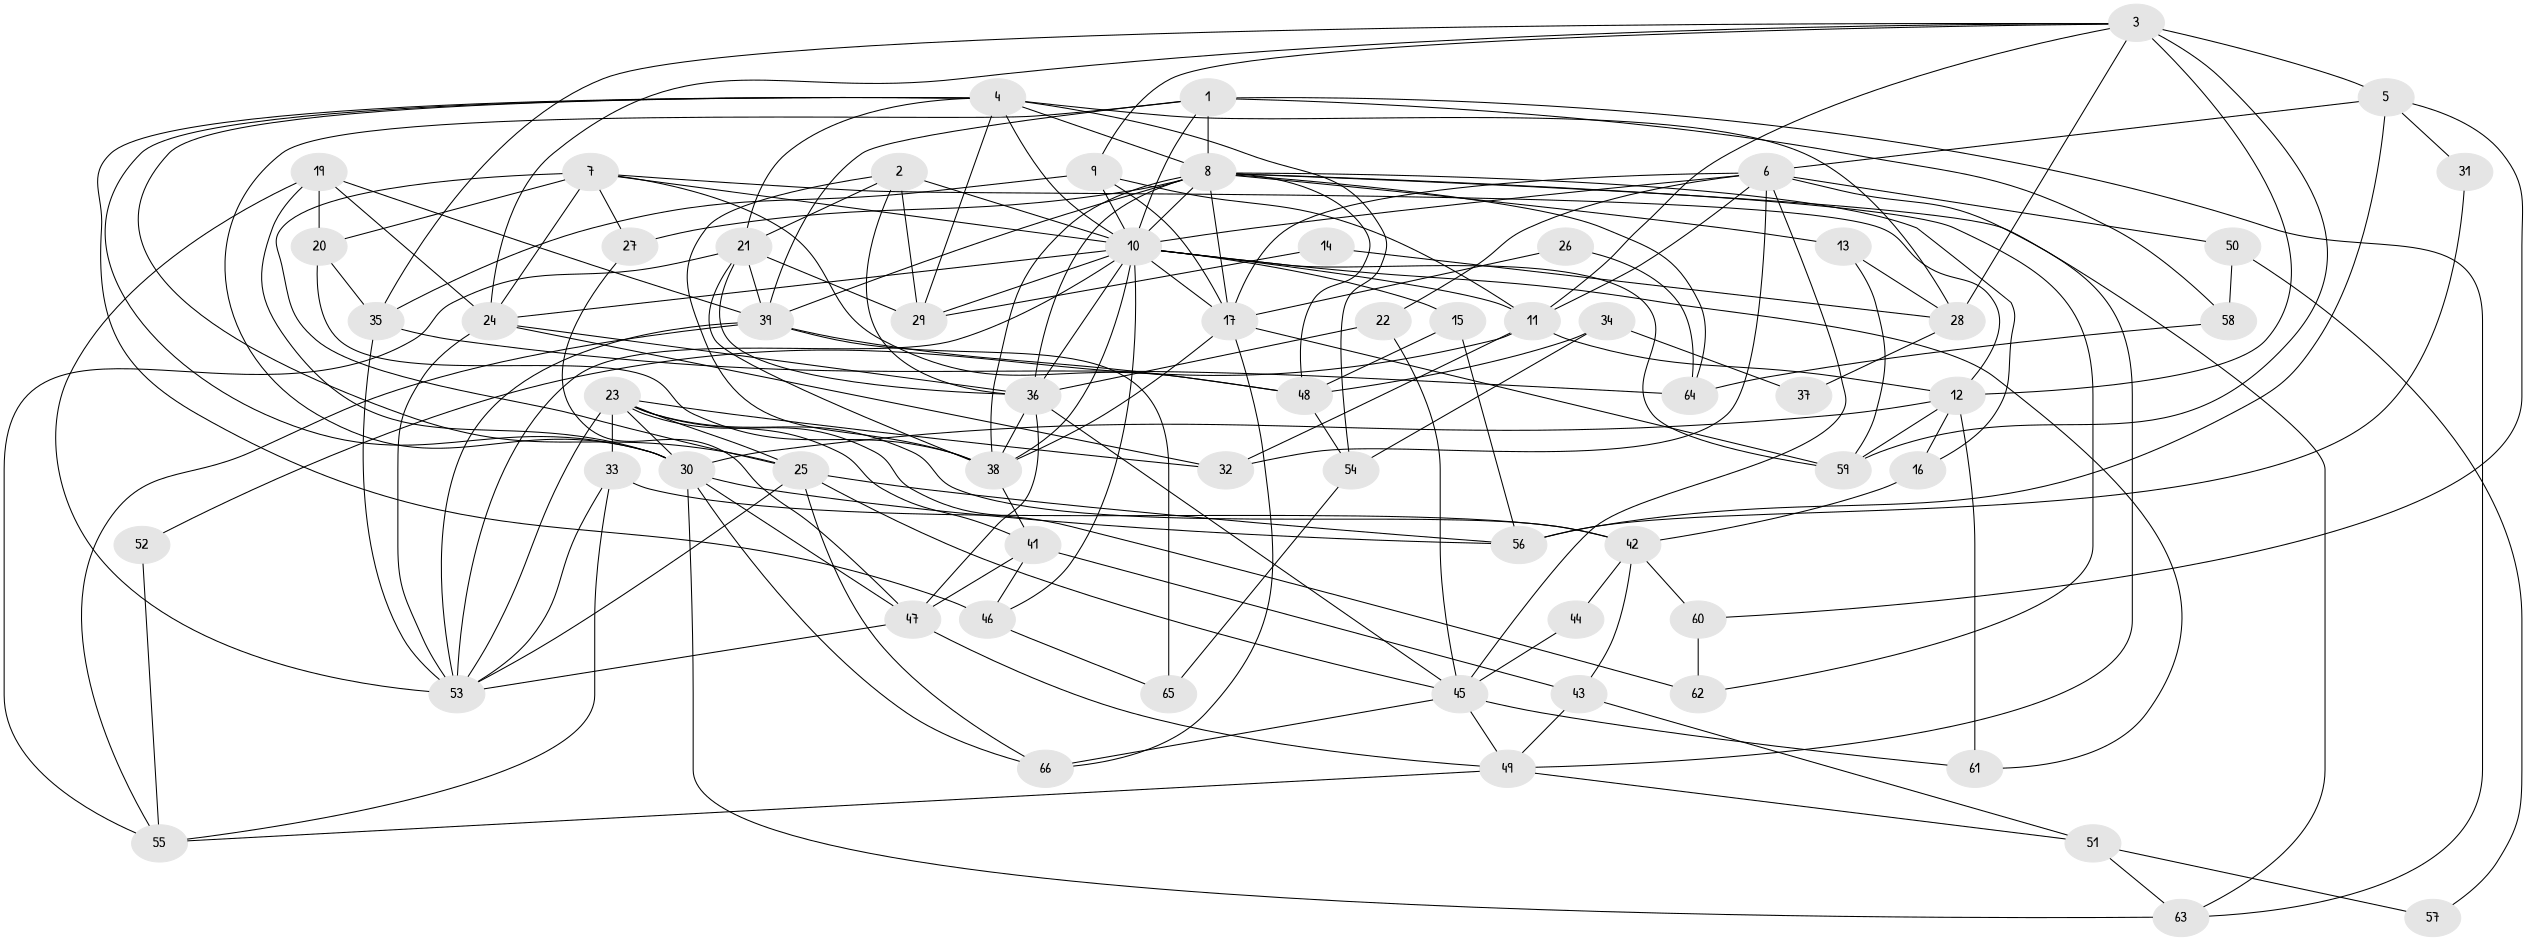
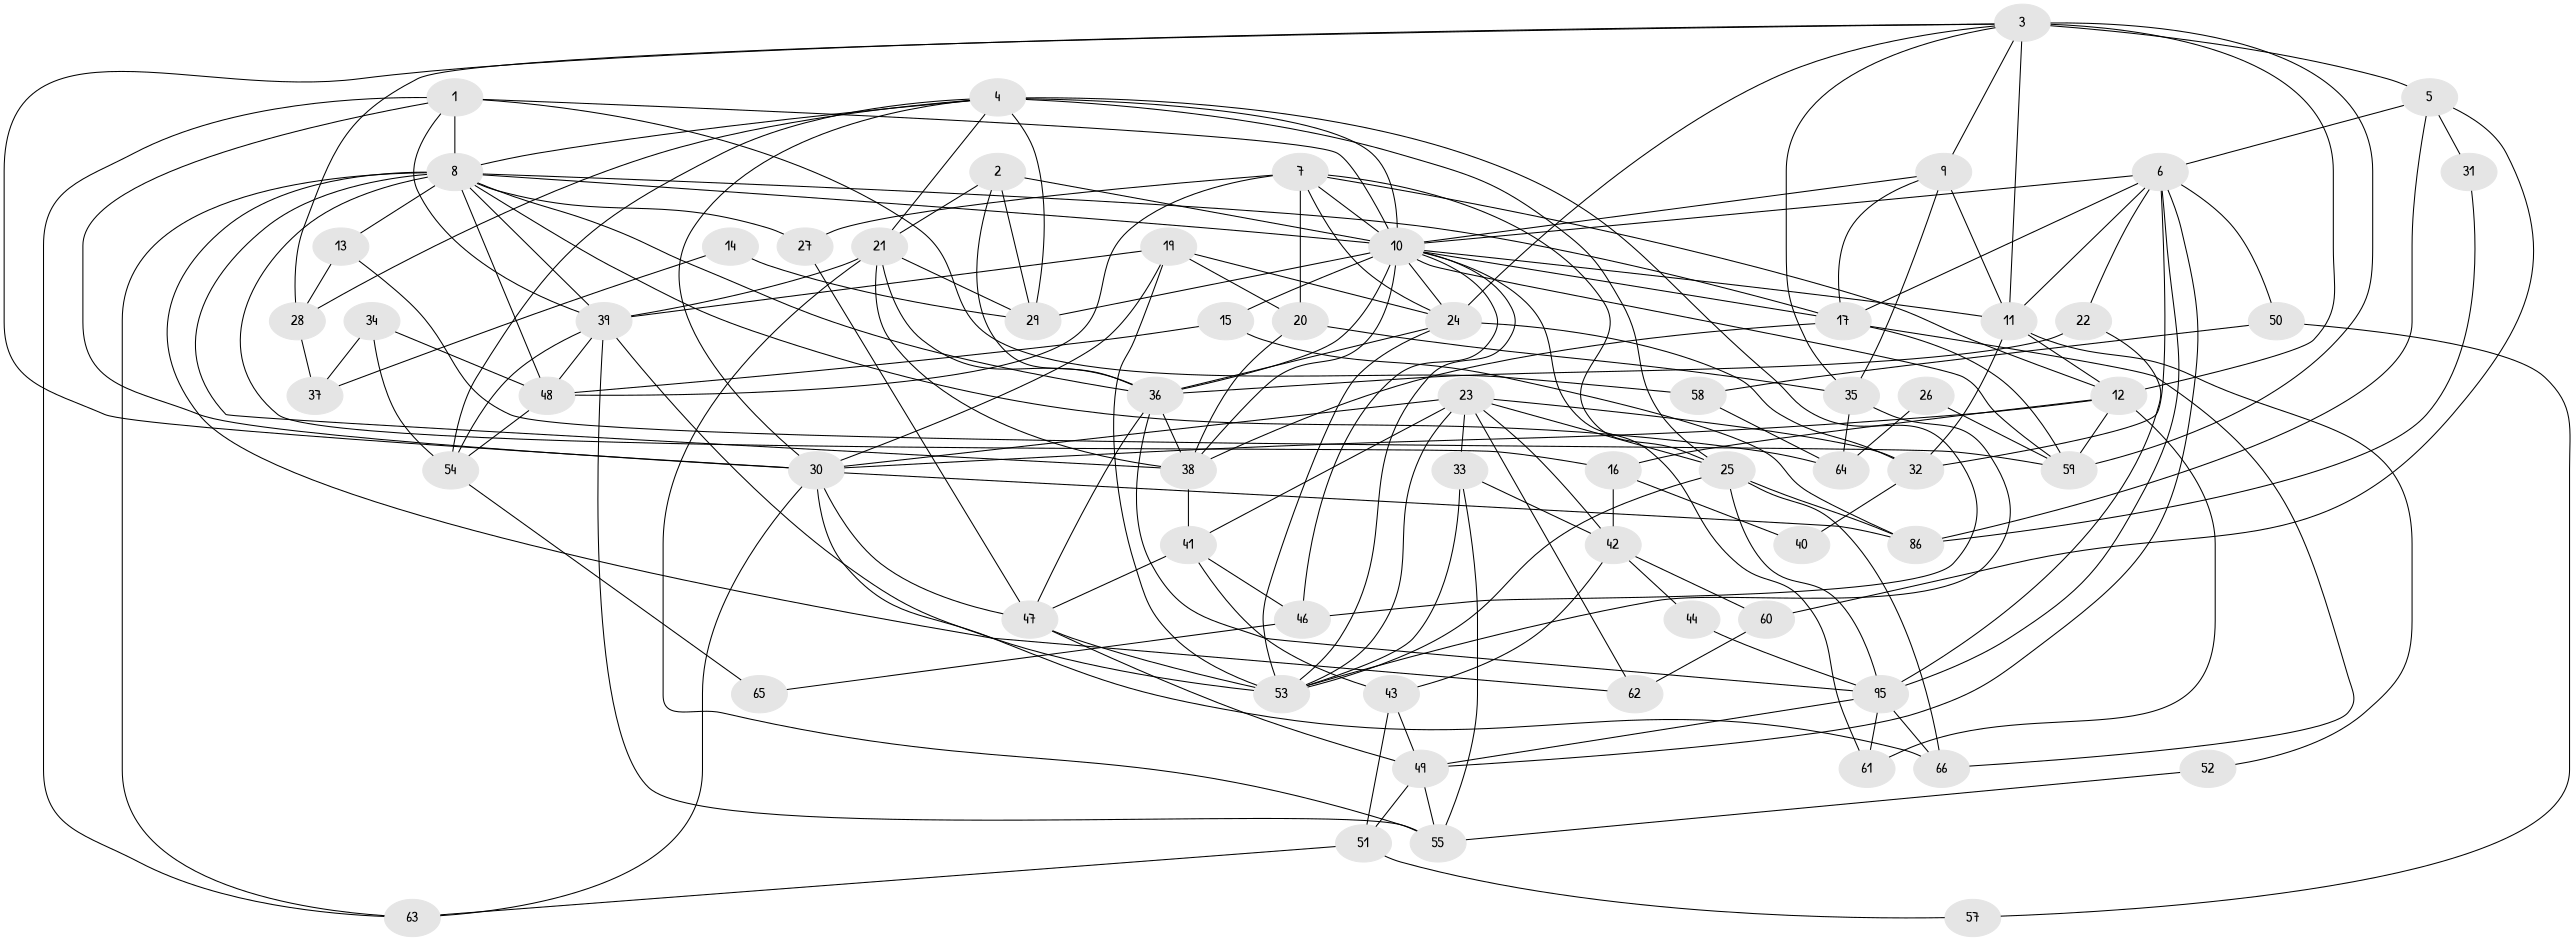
  graph {
    fontname="Patrick Hand"
    node [color=gray90 fontname="Patrick Hand" style=filled]
    edge [fontname="Patrick Hand" weight=1.0]
    1
    8
    10
    30
    39
    58
    63
    36
    38
    17
    27
    48
    13
    16
    62
    64
    29
    11
    24
    59
    46
    15
    53
    61
-   56
+   56 [label=86]
    66
    47
    55
    65
    2
    21
-   45
+   45 [label=95]
    41
    3
    5
    9
    12
    28
    35
    6
    31
    60
    32
    52
    37
    4
    25
    54
    22
    49
    50
+   40
    51
    57
    7
    20
    42
    14
    43
    44
    19
    23
    33
    26
    34
    1 -- 8 [weight=2.0]
    1 -- 10
    1 -- 30
    1 -- 39
    1 -- 58
    1 -- 63
    8 -- 10 [weight=4.0]
    8 -- 39
    8 -- 63
    8 -- 36
    8 -- 38 [weight=3.0]
    8 -- 17
    8 -- 27
    8 -- 48
    8 -- 13
    8 -- 16
    8 -- 62
    8 -- 64
    10 -- 36 [weight=2.0]
    10 -- 38
    10 -- 17
    10 -- 29
    10 -- 11
    10 -- 24
    10 -- 59
    10 -- 46
    10 -- 15
    10 -- 53
    10 -- 61
    30 -- 63
    30 -- 56
    30 -- 66
    30 -- 47
    39 -- 48
    39 -- 53
    39 -- 55
-   39 -- 65
+   39 -- 54
    58 -- 64
    36 -- 38
    36 -- 47
    36 -- 45
    38 -- 41
    17 -- 38
    17 -- 59
    17 -- 66
    27 -- 47
    48 -- 54
    13 -- 59
    13 -- 28
+   16 -- 40
    16 -- 42
    11 -- 12
    11 -- 32
    11 -- 52
    24 -- 36
    24 -- 53 [weight=2.0]
    24 -- 32
    46 -- 65
    15 -- 48
    15 -- 56
    47 -- 53
    47 -- 49
    2 -- 10
    2 -- 36
-   2 -- 38
    2 -- 29 [weight=2.0]
    2 -- 21
    21 -- 39
    21 -- 36
    21 -- 38
    21 -- 29
    21 -- 55
    45 -- 61
    45 -- 66
    45 -- 49
    41 -- 46
    41 -- 47 [weight=2.0]
    41 -- 43
+   3 -- 30 [weight=2.0]
    3 -- 11 [weight=2.0]
    3 -- 24
    3 -- 59
    3 -- 5 [weight=2.0]
    3 -- 9
    3 -- 12 [weight=2.0]
    3 -- 28
    3 -- 35
    5 -- 56
    5 -- 6 [weight=2.0]
    5 -- 31
    5 -- 60
    9 -- 10
    9 -- 17
    9 -- 11
    9 -- 35
    12 -- 30
    12 -- 16 [weight=3.0]
    12 -- 59
    12 -- 61
    28 -- 37
    35 -- 64
    35 -- 53
    6 -- 10
    6 -- 17
    6 -- 11
    6 -- 45
    6 -- 32
    6 -- 22
    6 -- 49
    6 -- 50
    31 -- 56
    60 -- 62
+   32 -- 40
    52 -- 55
    4 -- 8
    4 -- 10
    4 -- 30
    4 -- 29 [weight=2.0]
    4 -- 46
    4 -- 21
    4 -- 28
    4 -- 25
    4 -- 54
    25 -- 53
    25 -- 56
    25 -- 66
    25 -- 45
    54 -- 65
    22 -- 36
    22 -- 45
    49 -- 55
    49 -- 51
    50 -- 58
    50 -- 57
    51 -- 63
    51 -- 57
    7 -- 10
    7 -- 27
    7 -- 48
    7 -- 24
    7 -- 12
    7 -- 25
    7 -- 20 [weight=2.0]
    20 -- 38
    20 -- 35
    42 -- 60
    42 -- 43
    42 -- 44
    14 -- 29
-   14 -- 28
+   14 -- 37
    43 -- 49
    43 -- 51
    44 -- 45
    19 -- 30
    19 -- 39
    19 -- 24
    19 -- 53
    19 -- 20
    23 -- 30
    23 -- 62
    23 -- 53
    23 -- 41
    23 -- 32
    23 -- 25
    23 -- 42
    23 -- 33
    33 -- 53
    33 -- 55
    33 -- 42
    26 -- 64
-   26 -- 17
+   26 -- 59
    34 -- 48
    34 -- 37
    34 -- 54
  }
